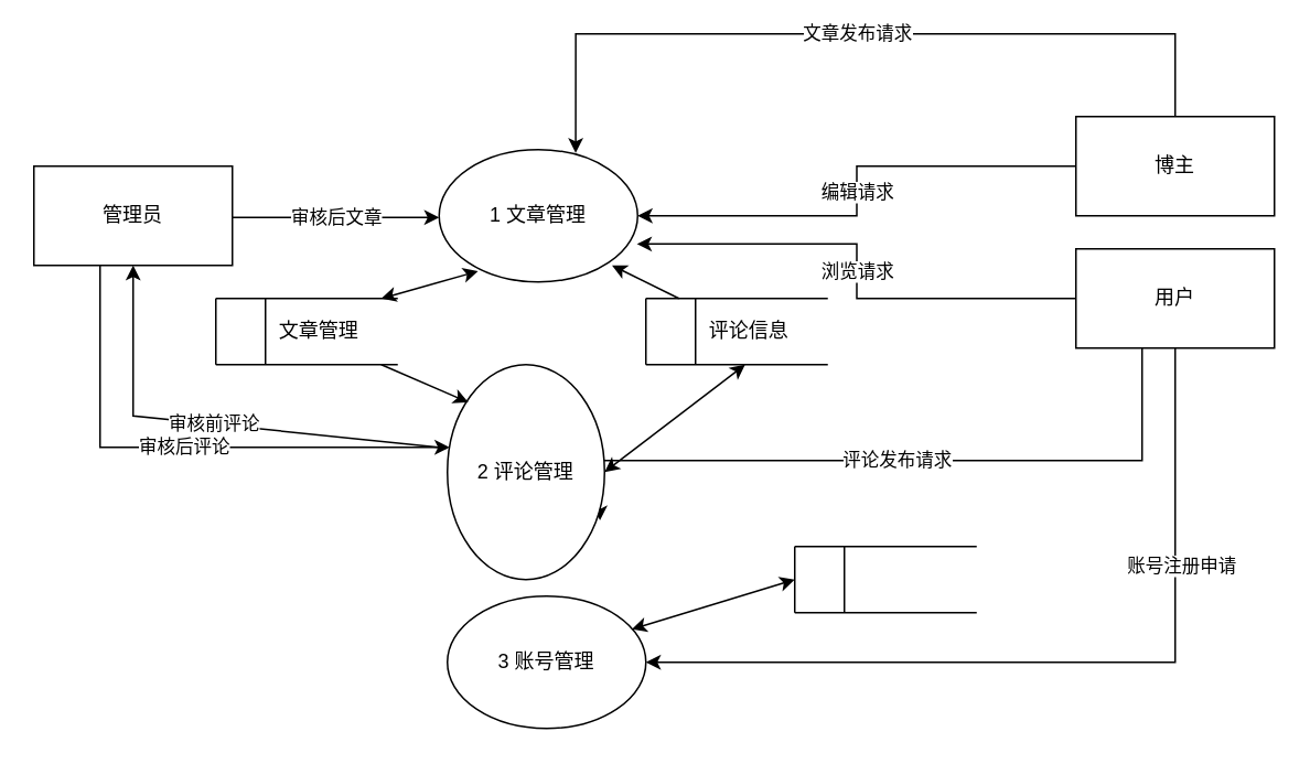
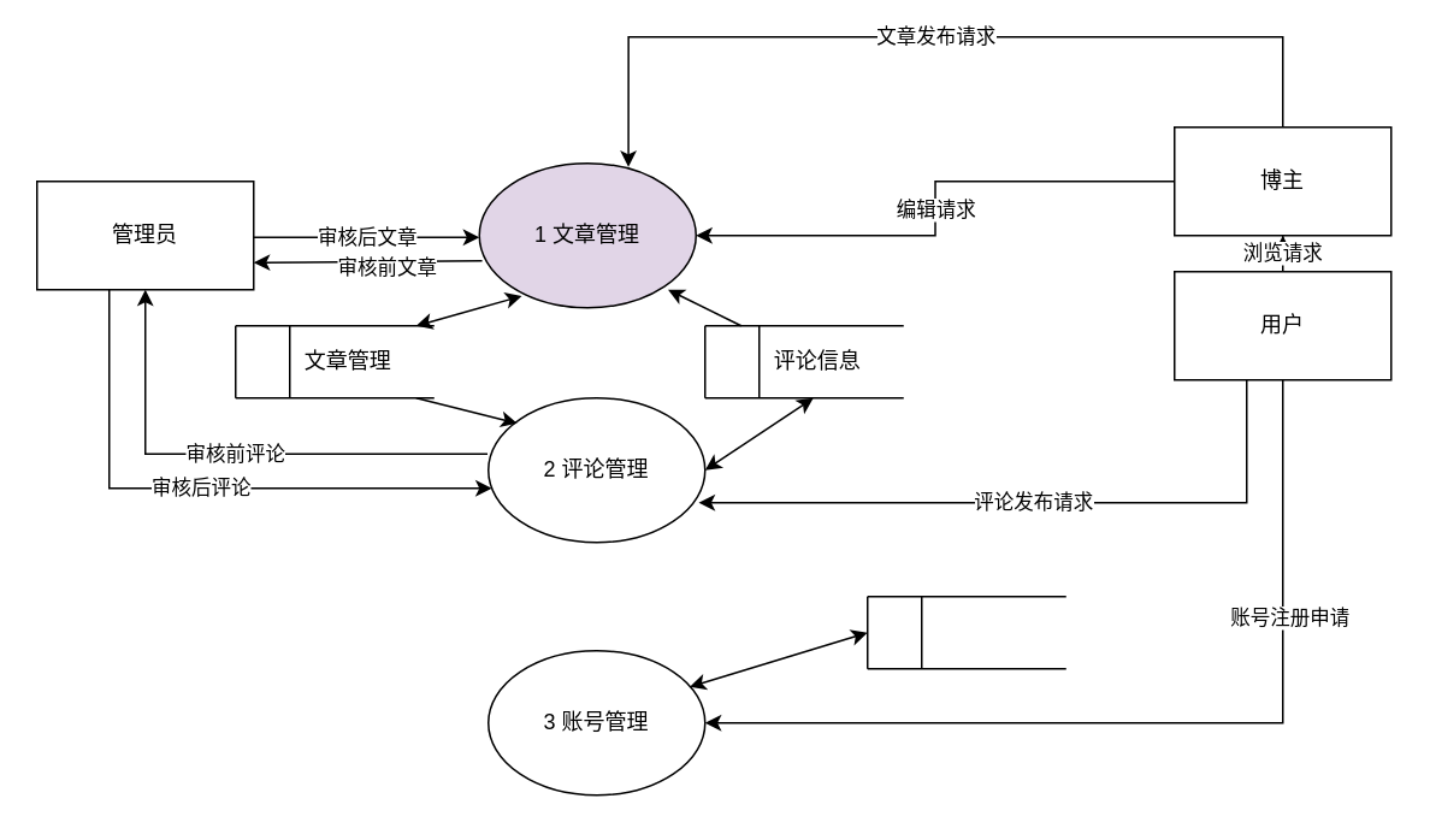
  <mxCell id="0" />
  <mxCell id="1" parent="0" />
- <mxCell id="2" value="浏览请求" style="edgeStyle=orthogonalEdgeStyle;rounded=0;orthogonalLoop=1;jettySize=auto;html=1;entryX=0.996;entryY=0.713;entryDx=0;entryDy=0;entryPerimeter=0;" parent="1" source="6" target="30" edge="1"><mxGeometry relative="1" as="geometry"><mxPoint x="470" y="190" as="targetPoint" /></mxGeometry></mxCell>
+ <mxCell id="2" value="浏览请求" style="edgeStyle=orthogonalEdgeStyle;rounded=0;orthogonalLoop=1;jettySize=auto;html=1;" parent="1" source="6" target="9" edge="1"><mxGeometry relative="1" as="geometry"><mxPoint x="470" y="190" as="targetPoint" /></mxGeometry></mxCell>
  <mxCell id="3" value="评论发布请求" style="edgeStyle=orthogonalEdgeStyle;rounded=0;orthogonalLoop=1;jettySize=auto;html=1;entryX=0.971;entryY=0.725;entryDx=0;entryDy=0;entryPerimeter=0;" parent="1" source="6" target="29" edge="1"><mxGeometry relative="1" as="geometry"><Array as="points"><mxPoint x="690" y="278" /></Array><mxPoint x="385" y="310" as="targetPoint" /></mxGeometry></mxCell>
  <mxCell id="4" style="edgeStyle=orthogonalEdgeStyle;rounded=0;orthogonalLoop=1;jettySize=auto;html=1;entryX=1;entryY=0.5;entryDx=0;entryDy=0;startArrow=none;startFill=0;" parent="1" source="6" target="34" edge="1"><mxGeometry relative="1" as="geometry"><Array as="points"><mxPoint x="710" y="400" /></Array></mxGeometry></mxCell>
  <mxCell id="5" value="账号注册申请" style="edgeLabel;html=1;align=center;verticalAlign=middle;resizable=0;points=[];" parent="4" vertex="1" connectable="0"><mxGeometry x="-0.486" y="3" relative="1" as="geometry"><mxPoint as="offset" /></mxGeometry></mxCell>
  <mxCell id="6" value="用户" style="whiteSpace=wrap;html=1;" parent="1" vertex="1"><mxGeometry x="650" y="150" width="120" height="60" as="geometry" /></mxCell>
  <mxCell id="7" value="编辑请求" style="edgeStyle=orthogonalEdgeStyle;rounded=0;orthogonalLoop=1;jettySize=auto;html=1;" parent="1" source="9" target="30" edge="1"><mxGeometry relative="1" as="geometry" /></mxCell>
  <mxCell id="8" value="文章发布请求" style="edgeStyle=orthogonalEdgeStyle;rounded=0;orthogonalLoop=1;jettySize=auto;html=1;entryX=0.688;entryY=0.025;entryDx=0;entryDy=0;entryPerimeter=0;startArrow=none;startFill=0;" parent="1" source="9" target="30" edge="1"><mxGeometry relative="1" as="geometry"><Array as="points"><mxPoint x="710" y="20" /><mxPoint x="348" y="20" /></Array></mxGeometry></mxCell>
  <mxCell id="9" value="博主" style="whiteSpace=wrap;html=1;" parent="1" vertex="1"><mxGeometry x="650" y="70" width="120" height="60" as="geometry" /></mxCell>
  <mxCell id="10" value="审核后文章" style="edgeStyle=orthogonalEdgeStyle;rounded=0;orthogonalLoop=1;jettySize=auto;html=1;entryX=0;entryY=0.5;entryDx=0;entryDy=0;" parent="1" edge="1"><mxGeometry relative="1" as="geometry"><mxPoint x="265" y="131" as="targetPoint" /><mxPoint x="140" y="131" as="sourcePoint" /></mxGeometry></mxCell>
  <mxCell id="11" value="审核后评论" style="edgeStyle=orthogonalEdgeStyle;rounded=0;orthogonalLoop=1;jettySize=auto;html=1;startArrow=none;startFill=0;" parent="1" source="12" target="29" edge="1"><mxGeometry relative="1" as="geometry"><Array as="points"><mxPoint x="60" y="270" /></Array></mxGeometry></mxCell>
  <mxCell id="12" value="管理员" style="whiteSpace=wrap;html=1;" parent="1" vertex="1"><mxGeometry y="100" width="120" height="60" as="geometry" x="20" /></mxCell>
  <mxCell id="13" value="" style="group" parent="1" vertex="1" connectable="0"><mxGeometry x="130" y="180" width="110" height="40" as="geometry" /></mxCell>
  <mxCell id="14" value="" style="group" parent="13" vertex="1" connectable="0"><mxGeometry width="110" height="40" as="geometry" /></mxCell>
  <mxCell id="15" value="" style="endArrow=none;html=1;" parent="14" edge="1"><mxGeometry width="50" height="50" relative="1" as="geometry"><mxPoint x="110" as="sourcePoint" /><mxPoint as="targetPoint" /></mxGeometry></mxCell>
  <mxCell id="16" value="" style="endArrow=none;html=1;" parent="14" edge="1"><mxGeometry width="50" height="50" relative="1" as="geometry"><mxPoint x="110" y="40" as="sourcePoint" /><mxPoint y="40" as="targetPoint" /></mxGeometry></mxCell>
  <mxCell id="17" value="" style="endArrow=none;html=1;" parent="14" edge="1"><mxGeometry width="50" height="50" relative="1" as="geometry"><mxPoint y="40" as="sourcePoint" /><mxPoint as="targetPoint" /></mxGeometry></mxCell>
  <mxCell id="18" value="" style="endArrow=none;html=1;" parent="14" edge="1"><mxGeometry width="50" height="50" relative="1" as="geometry"><mxPoint x="30" y="40" as="sourcePoint" /><mxPoint x="30" as="targetPoint" /></mxGeometry></mxCell>
  <mxCell id="19" value="文章管理" style="text;html=1;align=center;verticalAlign=middle;resizable=0;points=[];autosize=1;" parent="13" vertex="1"><mxGeometry x="32" y="10" width="60" height="20" as="geometry" /></mxCell>
  <mxCell id="20" value="" style="group" parent="1" vertex="1" connectable="0"><mxGeometry x="390" y="180" width="110" height="40" as="geometry" /></mxCell>
  <mxCell id="21" value="" style="group" parent="20" vertex="1" connectable="0"><mxGeometry width="110" height="40" as="geometry" /></mxCell>
  <mxCell id="22" value="" style="endArrow=none;html=1;" parent="21" edge="1"><mxGeometry width="50" height="50" relative="1" as="geometry"><mxPoint x="110" as="sourcePoint" /><mxPoint as="targetPoint" /></mxGeometry></mxCell>
  <mxCell id="23" value="" style="endArrow=none;html=1;" parent="21" edge="1"><mxGeometry width="50" height="50" relative="1" as="geometry"><mxPoint x="110" y="40" as="sourcePoint" /><mxPoint y="40" as="targetPoint" /></mxGeometry></mxCell>
  <mxCell id="24" value="" style="endArrow=none;html=1;" parent="21" edge="1"><mxGeometry width="50" height="50" relative="1" as="geometry"><mxPoint y="40" as="sourcePoint" /><mxPoint as="targetPoint" /></mxGeometry></mxCell>
  <mxCell id="25" value="" style="endArrow=none;html=1;" parent="21" edge="1"><mxGeometry width="50" height="50" relative="1" as="geometry"><mxPoint x="30" y="40" as="sourcePoint" /><mxPoint x="30" as="targetPoint" /></mxGeometry></mxCell>
  <mxCell id="26" value="评论信息" style="text;html=1;align=center;verticalAlign=middle;resizable=0;points=[];autosize=1;" parent="20" vertex="1"><mxGeometry x="32" y="10" width="60" height="20" as="geometry" /></mxCell>
  <mxCell id="27" value="" style="endArrow=classic;startArrow=classic;html=1;exitX=0.196;exitY=0.919;exitDx=0;exitDy=0;exitPerimeter=0;" parent="1" source="30" edge="1"><mxGeometry width="50" height="50" relative="1" as="geometry"><mxPoint x="390" y="96" as="sourcePoint" /><mxPoint x="230" y="180" as="targetPoint" /></mxGeometry></mxCell>
  <mxCell id="28" value="" style="endArrow=classic;startArrow=classic;html=1;exitX=1;exitY=0.5;exitDx=0;exitDy=0;" parent="1" source="29" edge="1"><mxGeometry width="50" height="50" relative="1" as="geometry"><mxPoint x="150" y="-30.52" as="sourcePoint" /><mxPoint x="450" y="220" as="targetPoint" /></mxGeometry></mxCell>
- <mxCell id="29" value="2 评论管理" style="ellipse;whiteSpace=wrap;html=1;" parent="1" vertex="1"><mxGeometry x="270" y="220" width="95" height="130" as="geometry" /></mxCell>
- <mxCell id="30" value="1 文章管理" style="ellipse;whiteSpace=wrap;html=1;" parent="1" vertex="1"><mxGeometry x="265" y="90" width="120" height="80" as="geometry" /></mxCell>
+ <mxCell id="29" value="2 评论管理" style="ellipse;whiteSpace=wrap;html=1;" parent="1" vertex="1"><mxGeometry x="270" y="220" width="120" height="80" as="geometry" /></mxCell>
+ <mxCell id="30" value="1 文章管理" style="ellipse;whiteSpace=wrap;html=1;fillColor=#e1d5e7;" parent="1" vertex="1"><mxGeometry x="265" y="90" width="120" height="80" as="geometry" /></mxCell>
  <mxCell id="31" value="审核前评论" style="endArrow=classic;html=1;exitX=-0.004;exitY=0.388;exitDx=0;exitDy=0;exitPerimeter=0;entryX=0.5;entryY=1;entryDx=0;entryDy=0;rounded=0;" parent="1" source="29" target="12" edge="1"><mxGeometry width="50" height="50" relative="1" as="geometry"><mxPoint x="410" y="260" as="sourcePoint" /><mxPoint x="460" y="210" as="targetPoint" /><Array as="points"><mxPoint x="80" y="251" /></Array></mxGeometry></mxCell>
+ <mxCell id="32" value="" style="endArrow=classic;html=1;entryX=1;entryY=0.75;entryDx=0;entryDy=0;exitX=0.013;exitY=0.675;exitDx=0;exitDy=0;exitPerimeter=0;" parent="1" source="30" target="12" edge="1"><mxGeometry width="50" height="50" relative="1" as="geometry"><mxPoint x="410" y="260" as="sourcePoint" /><mxPoint x="460" y="210" as="targetPoint" /></mxGeometry></mxCell>
+ <mxCell id="33" value="审核前文章" style="edgeLabel;html=1;align=center;verticalAlign=middle;resizable=0;points=[];" parent="32" vertex="1" connectable="0"><mxGeometry x="-0.169" y="3" relative="1" as="geometry"><mxPoint as="offset" /></mxGeometry></mxCell>
  <mxCell id="34" value="3 账号管理" style="ellipse;whiteSpace=wrap;html=1;" parent="1" vertex="1"><mxGeometry x="270" y="360" width="120" height="80" as="geometry" /></mxCell>
  <mxCell id="35" value="" style="group" parent="1" vertex="1" connectable="0"><mxGeometry x="480" y="330" width="110" height="40" as="geometry" /></mxCell>
  <mxCell id="36" value="" style="endArrow=none;html=1;" parent="35" edge="1"><mxGeometry width="50" height="50" relative="1" as="geometry"><mxPoint x="110" as="sourcePoint" /><mxPoint as="targetPoint" /></mxGeometry></mxCell>
  <mxCell id="37" value="" style="endArrow=none;html=1;" parent="35" edge="1"><mxGeometry width="50" height="50" relative="1" as="geometry"><mxPoint x="110" y="40" as="sourcePoint" /><mxPoint y="40" as="targetPoint" /></mxGeometry></mxCell>
  <mxCell id="38" value="" style="endArrow=none;html=1;" parent="35" edge="1"><mxGeometry width="50" height="50" relative="1" as="geometry"><mxPoint y="40" as="sourcePoint" /><mxPoint as="targetPoint" /></mxGeometry></mxCell>
  <mxCell id="39" value="" style="endArrow=none;html=1;" parent="35" edge="1"><mxGeometry width="50" height="50" relative="1" as="geometry"><mxPoint x="30" y="40" as="sourcePoint" /><mxPoint x="30" as="targetPoint" /></mxGeometry></mxCell>
  <mxCell id="40" value="" style="endArrow=classic;startArrow=classic;html=1;exitX=0.929;exitY=0.25;exitDx=0;exitDy=0;exitPerimeter=0;" parent="1" source="34" edge="1"><mxGeometry width="50" height="50" relative="1" as="geometry"><mxPoint x="370" y="360" as="sourcePoint" /><mxPoint x="480" y="350" as="targetPoint" /></mxGeometry></mxCell>
  <mxCell id="41" value="" style="endArrow=classic;html=1;entryX=0.133;entryY=0.175;entryDx=0;entryDy=0;entryPerimeter=0;" parent="1" target="29" edge="1"><mxGeometry width="50" height="50" relative="1" as="geometry"><mxPoint x="230" y="220" as="sourcePoint" /><mxPoint x="460" y="110" as="targetPoint" /></mxGeometry></mxCell>
  <mxCell id="42" value="" style="endArrow=classic;html=1;entryX=0.871;entryY=0.875;entryDx=0;entryDy=0;entryPerimeter=0;" parent="1" target="30" edge="1"><mxGeometry width="50" height="50" relative="1" as="geometry"><mxPoint x="410" y="180" as="sourcePoint" /><mxPoint x="460" y="110" as="targetPoint" /></mxGeometry></mxCell>
